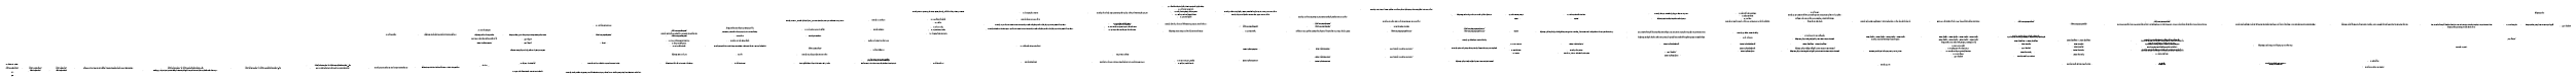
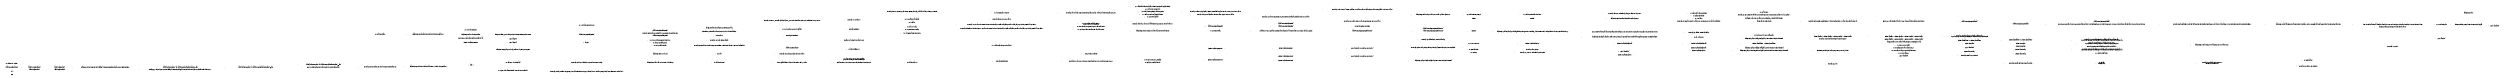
  digraph {
    rankdir=LR
    n1 [label=START]
    n2 [label=input]
    n3 [label="Variable[\"tc.map_of_revachol\"]"]
    n4 [label="Variable[\"tc.map_of_revachol\"]" shape=diamond]
    n5 [label="!(Variable[\"tc.map_of_revachol\"])" shape=diamond]
    n6 [label="Rhetoric: *Alpha male officers who are proud of their numbers* often do -- it's meant."]
    n7 [label="Physical Instrument: Son, here is where we score your life performance. You better hope it's good."]
    n8 [label="You: What about the last row?"]
    n9 [label="Damaged Ledger: The next is the longest. It runs all the way around the border and then some."]
    n10 [label="You: Count them individually."]
    n11 [label="Visual Calculus: You count 216 perforations. Considering that nice, large number, a wave of pride washes over you, though you can't say why, precisely."]
    n12 [label="You: \"Do you really think I have any idea?\""]
    n13 [label="Kim Kitsuragi: \"Fair point... Let's move on, shall we?\""]
    n14 [label="Damaged Ledger: There are so many it's hard to count. More than 150, at least. Maybe even 200."]
    n15 [label="You: \"Two-hundred sixteen, to be exact.\""]
    n16 [label="Kim Kitsuragi: The lieutenant nods with evident respect. \"It's quite a lot, even for someone who's been on the force for nearly two decades. Usually clearing more than 10 cases a year puts you in the 90th percentile of *all* RCM officers...\""]
    n17 [label="You: \"I don't think I can ever *re-become* this person... What's the last number?\""]
    n18 [label="You: \"So you're saying I used to be a *supercop*?\"\n\"See, Kim? I *told* you I was a superstar cop!\""]
    n19 [label="You: \"I used to be good. That's some solace I guess. What's the last number?\""]
    n20 [label="You: \"So I'm a killer...\""]
    n21 [label="Tutorial Agent: You can now see your statistics on your JOURNAL page -- to the right of the task description."]
    n22 [label="Jump to: [watermarkhub]"]
-   n23 [label=watermarkhub]
+   n23 [label=happen]
    n24 [label="Half Light: He's sincerely glad you're not a scary predator. Not to say relieved you're competent."]
    n25 [label="You: \"Hey, Kim, what do all these holes mean?\" (Point to the dots on the watermark.)"]
    n26 [label="You: \"Okay, let's go.\" [Put the ledger away.]"]
    n27 [label="Jump to: [watermarkhub]"]
    n28 [label="You: \"Those are my confirmed kills. Three of them.\""]
    n29 [label="Kim Kitsuragi: \"That's right,\" the lieutenant says, gauging your reaction. \"How did you know?\""]
    n30 [label="You: \"Because I felt a twitch in my index finger.\""]
    n31 [label="You: \"Because I feel like a killer.\""]
    n32 [label="You: \"Just a lucky guess.\""]
    n33 [label="Damaged Ledger: The rectangular watermark is overlaid with the logo of the RCM, and yet the major arteries of Revachol are all recognizable. They shimmer in the Kineema's headlights."]
    n34 [label="You: Wait... look around you."]
    n35 [label="You: \"Where are we on this?\" (Point to the halogen map.)"]
    n36 [label="Damaged Ledger: A dark pool of cheap pilsner appears at your feet. It shimmers in the lights of the Kineema."]
    n37 [label="Kim Kitsuragi: \"Let me see.\" He takes the ledger for a moment and inspects it."]
    n38 [label="Jump to: [watermarkhub]"]
    n39 [label="You: \"I will make it okay with the power of rock and roll.\""]
    n40 [label="Kim Kitsuragi: \"Right here,\" he says, his finger near the top of the map, on a segment of coast jutting out into the great ocean."]
    n41 [label="You: \"I'm sure I've seen worse.\""]
    n42 [label="You: \"Seems nice.\""]
    n43 [label="You: \"Seems like a shithole.\""]
    n44 [label="Kim Kitsuragi: \"Personally, I find it helps to keep up a few hobbies.\""]
    n45 [label="Kim Kitsuragi: \"Very noble of you. Are we done here?\""]
    n46 [label="You: \"Like what?\"\n\"Like TipTop racing?\""]
    n47 [label="You: \"Hobbies are lame.\""]
    n48 [label="Kim Kitsuragi: \"Oh, this and that. Let's not get into it now.\"\n\"*Par exemple*.\" The lieutenant nods."]
    n49 [label="Kim Kitsuragi: \"Suit yourself...\""]
    n50 [label="Jump to: [lastcophub]"]
    n51 [label=lastcophub]
    n52 [label="Kim Kitsuragi: \"Right. Those are your confirmed kills. You've got precisely *three* perforations there.\""]
    n53 [label="You: \"I know you've killed some people in the line of duty...\""]
    n54 [label="You: \"Have you ever killed anyone, Kim?\""]
    n55 [label="You: \"How do you handle the strain?\""]
    n56 [label="You: \"Maybe I should pour one out for the boys? The fallen?\"\n\"Are you *sure* I shouldn't pour one out for those fallen boys?\""]
    n57 [label="Damaged Ledger: It seems as though you don't have anything to pour out. Too bad for the boys."]
    n58 [label="Esprit de Corps: It's meant in earnest. Please don't mistake it for a jab."]
    n59 [label="Jump to: [lastcophub]"]
    n60 [label="You: Tally up the different rows."]
    n61 [label="Damaged Ledger: The first row has 18 dots."]
    n62 [label="You: What about the next one?"]
    n63 [label="You: Not bad."]
    n64 [label="Half Light: That's right. A killer of humans."]
    n65 [label="Kim Kitsuragi: \"For an RCM officer -- especially Precinct 41, which is in the Jamrock Quarter -- it's rather... tame. I mean that in a good way.\""]
    n66 [label="Esprit de Corps: \"What's it feel like to kill a man, Mr. McCoy?\" a young woman asks the man across the desk from her..."]
    n67 [label="You: Look at the shimmering street grid."]
    n68 [label="Kim Kitsuragi: The lieutenant sighs."]
    n69 [label="Damaged Ledger: The last row has three perforations."]
    n70 [label="Hand/Eye Coordination: As you look at them you feel your index finger reflexively contract three times."]
    n71 [label="Kim Kitsuragi: \"The first row represents your years of service. *Eighteen* years? Okay -- not bad at all. What did you do before you volunteered?\""]
    n72 [label="You: \"Wait, *eighteen years* I've done this?\""]
    n73 [label="You: \"Got drunk like a megastar?\""]
    n74 [label="You: \"I walked the land telling whores and liars of the End to come. There are 9,855 days remaining.\""]
    n75 [label="You: \"I was a hobo and I lived under a boat.\""]
    n76 [label="You: \"Probably a some boring office job. Same as everyone else.\""]
    n77 [label="You: \"I feel like I just went around apologizing all the time.\""]
    n78 [label="Kim Kitsuragi: \"That's what it says. I might've guessed even longer based on your age... what did you do all those blissful years of your youth?\""]
    n79 [label="Kim Kitsuragi: \"Yes, that *does* seem quite likely. Your youth coincided with some heady days for Revachol. But let's move on, shall we?\""]
    n80 [label="Kim Kitsuragi: \"You know, the RCM is a volunteer's organization. We would have no qualms with vagrants joining our ranks were they qualified... but let's move on, shall we?\""]
    n81 [label="Kim Kitsuragi: \"No shame in working a regular job, detective. Sometimes after a long day of doing *this*, I even envy it... Let's move on, shall we?\""]
    n82 [label="Kim Kitsuragi: \"Maybe you were a diplomat? Or in PR? Doesn't matter, I suppose... Let's move on, shall we?\""]
    n83 [label="Kim Kitsuragi: \"Cool. I'm glad you joined us. Not a lot of money in doomcrying... Let's move on, shall we?\""]
    n84 [label="Hand/Eye Coordination: Doesn't that tingle in your index finger give it away?"]
    n85 [label="Kim Kitsuragi: \"This next row -- the one that wraps all the way around -- is your number of closed cases. *Closed* is good. It means finished. You've got, let's see...\""]
    n86 [label="Kim Kitsuragi: \"Wow, more than 200!\""]
    n87 [label="You: Must be a muscle spasm."]
    n88 [label="Hand/Eye Coordination: A memory, an echo in the recesses of your amygdala."]
    n89 [label="Kim Kitsuragi: \"Ah, Martinaise at night,\" he smells the air and says."]
    n90 [label="Jump to: [lastcophub]"]
    n91 [label="Jump to: [Kim Kitsuragi: \"\"Very noble of you. Are we done her...\"]"]
    n92 [label="CheckItem(\"drug_alcohol_goracy_brew\")"]
    n93 [label="CheckItem(\"drug_alcohol_goracy_brew\")" shape=diamond]
    n94 [label="Damaged Ledger: A dark pool of moonshine-spiked borscht appears at your feet. The chunks of beet shimmer in the lights of the Kineema."]
    n95 [label="Electrochemistry: Honourably done. You have given up some of your own blood -- for theirs."]
    n96 [label="!(CheckItem(\"drug_alcohol_goracy_brew\"))" shape=diamond]
    n97 [label="CheckItem(\"drug_alcohol_pale_aged_vodka\")"]
    n98 [label="CheckItem(\"drug_alcohol_pale_aged_vodka\")" shape=diamond]
    n99 [label="!(CheckItem(\"drug_alcohol_pale_aged_vodka\"))" shape=diamond]
    n100 [label="Kim Kitsuragi: \"Oh yes. Coal City, Le Royaume, the Burnt Out Quarter...\""]
    n101 [label="Shivers: All of them worse than here."]
    n102 [label="Jump to: [watermarkhub]"]
    n103 [label="Damaged Ledger: Not bad for what? You don't even know what it means yet."]
    n104 [label="Variable[\"tc.turn_off_tutorial_node\"]"]
    n105 [label="Variable[\"tc.turn_off_tutorial_node\"]" shape=diamond]
    n106 [label="!(Variable[\"tc.turn_off_tutorial_node\"])" shape=diamond]
    n107 [label="Damaged Ledger: That's it."]
    n108 [label="You: \"I would have thought there'd be more.\""]
    n109 [label="Kim Kitsuragi: \"It's *quite* a lot, even for someone who's been on the force for nearly two decades. Usually clearing more than 10 cases a year puts you in the 90th percentile of *all* RCM officers...\""]
    n110 [label="Damaged Ledger: Right. The meaning of the perforations remains opaque to you."]
    n111 [label="Damaged Ledger: You catch a faint glimmer from a broken beer bottle. In the distance -- sounds. Two men engaged in a drunken argument, followed by the closing of some distant window."]
    n112 [label="Shivers: In the middle of a broken plaza, illuminated in a cone of light, two men, one slim, the other sturdy. They are on the city stage, but only one of them knows his lines..."]
    n113 [label="Kim Kitsuragi: \"But it seems as though you are, or at least *were*, one of the good ones. So we have that to be thankful for.\""]
    n114 [label="Jump to: [Kim Kitsuragi: \"\"Very noble of you. Are we done her...\"]"]
    n115 [label="You: \"I'm sorry for killing you.\""]
    n116 [label="You: \"I'm not really sure what you're supposed to say at these things.\""]
    n117 [label="You: \"Here's to you, honoured dead.\""]
    n118 [label="You: \"The Gloaming comes for all, but it came first for you.\""]
    n119 [label="IsNighttime()"]
    n120 [label="IsNighttime()" shape=diamond]
    n121 [label="!(IsNighttime())" shape=diamond]
    n122 [label="Damaged Ledger: A rat brazenly darts past you and disappears amongst the stopped lorries. In the distance -- a child somewhere shrieks, a woman reprimands her in a voice no quieter than the child's cry..."]
    n123 [label="Shivers: In the middle of a broken plaza, in a cone of light barely visible in the daytime, two men, one slim, the other sturdy. They are on the city stage, but only one of them knows his lines..."]
    n124 [label="You: \"Is that a lot?\""]
    n125 [label="Electrochemistry: *Confirmed kills*? That sounds pretty evil. A *drink* would soften that feeling."]
    n126 [label="You: \"I was expecting a higher number, honestly.\""]
    n127 [label="You: \"Is now a good time to pour one out for the fallen?\""]
    n128 [label="You: \"That's not... too many.\""]
    n129 [label="You: \"Thanks for this.\" (Conclude.)"]
    n130 [label="Kim Kitsuragi: The lieutenant nods."]
    n131 [label="You: Seems like something I've done before."]
    n132 [label="Hand/Eye Coordination: And something you'll do again, before this is all over."]
    n133 [label="Hand/Eye Coordination: You know the answer already. The tingle in your index finger gave it away."]
    n134 [label="Kim Kitsuragi: \"No -- it does *not*,\" the lieutenant says without optimism."]
    n135 [label="Kim Kitsuragi: \"It has its problems...\""]
    n136 [label="You: \"Maybe I should find a hobby?\""]
    n137 [label="CheckItem(\"hat_revolutionary\")"]
    n138 [label="CheckItem(\"hat_revolutionary\")" shape=diamond]
    n139 [label="!(CheckItem(\"hat_revolutionary\"))" shape=diamond]
    n140 [label="CheckItem(\"jacket_carabineer\")  or  CheckItem(\"pants_carabineer\")"]
    n141 [label="CheckItem(\"jacket_carabineer\")  or  CheckItem(\"pants_carabineer\")" shape=diamond]
    n142 [label="Kim Kitsuragi: \"Why not historical reenactment? You've already got that antique carabineer gear...\"\n\"Why not historical reenactment? You've already got that antique carabineer gear...\" He points to your carabineer swag."]
    n143 [label="!(CheckItem(\"jacket_carabineer\")  or  CheckItem(\"pants_carabineer\"))" shape=diamond]
    n144 [label="CheckItem(\"jacket_faln\")  or  CheckItem(\"pants_faln\")  or  CheckItem(\"shoes_faln\")  or  CheckItem(\"shirt_faln\")"]
    n145 [label="CheckItem(\"jacket_faln\")  or  CheckItem(\"pants_faln\")  or  CheckItem(\"shoes_faln\")  or  CheckItem(\"shirt_faln\")" shape=diamond]
    n146 [label="!(CheckItem(\"jacket_faln\")  or  CheckItem(\"pants_faln\")  or  CheckItem(\"shoes_faln\")  or  CheckItem(\"shirt_faln\"))" shape=diamond]
    n147 [label="CheckItem(\"drug_alcohol_potent_pilsner\")"]
    n148 [label="CheckItem(\"drug_alcohol_potent_pilsner\")" shape=diamond]
    n149 [label="!(CheckItem(\"drug_alcohol_potent_pilsner\"))" shape=diamond]
    n150 [label="Kim Kitsuragi: \"Ah, Martinaise,\" he smells the air and says."]
    n151 [label="Damaged Ledger: A dark pool of cheap wine appears at your feet. It shimmers in the lights of the Kineema."]
    n152 [label="Kim Kitsuragi: \"Why not gardening? You've already got the yellow gloves...\"\n\"Why not gardening? You've already got the gloves...\" He points to your yellow gardening gloves."]
    n153 [label="Damaged Ledger: A dark pool of pale-aged vodka appears at your feet. It shimmers in the lights of the Kineema."]
    n154 [label="Damaged Ledger: Around the borders of the watermark are dozens, no, *hundreds* of micro-perforations."]
    n155 [label="Kim Kitsuragi: \"Ah, right. Sometimes the brain's able to preserve certain responses even when conscious memory has been... let's say... *misplaced*...\""]
    n156 [label="Variable[\"inventory.ledger_esprit_kill_a_man\"]"]
    n157 [label="Kim Kitsuragi: \"There are certain officers who treat their kills like some kind of ghoulish game. If they do happen to *solve* a case it's usually by accident.\" It's obvious the lieutenant doesn't think very highly of these officers..."]
    n158 [label="Kim Kitsuragi: \"If you want to pour out the booze you've been carrying around *on duty*, I'm certainly not going to stop you...\""]
    n159 [label="You: \"Actually, I'm just gonna hold onto this.\""]
    n160 [label="You: (Pour one out on the ground -- ceremonially.)"]
    n161 [label="Kim Kitsuragi: \"As you will...\""]
    n162 [label="CheckItem(\"drug_alcohol_commodore_red\")"]
    n163 [label="Kim Kitsuragi: \"Neither am I. Are we done here?\""]
    n164 [label="Variable[\"inventory.ledger_handeye_reflex\"]"]
    n165 [label="Kim Kitsuragi: \"Call it what you want. You were a valuable member of your precinct. Now, let's look at the last row...\""]
    n166 [label="Kim Kitsuragi: \"Right. I'll go turn off the lights...\" He presses a remote control on the key."]
    n167 [label="Interfacing: As you hold your ledger's clip under the headlamp, a shimmering iridescent pattern appears. One you've definitely seen before..."]
    n168 [label="Variable[\"jam.racist_boots_pattern\"]  and  Variable[\"doomed.mapwall_main_hub_reached\"] == false"]
    n169 [label="Variable[\"jam.racist_boots_pattern\"]  and  Variable[\"doomed.mapwall_main_hub_reached\"] == false" shape=diamond]
    n170 [label="!(Variable[\"jam.racist_boots_pattern\"]  and  Variable[\"doomed.mapwall_main_hub_reached\"] == false)" shape=diamond]
    n171 [label="You: Look at the perforations."]
    n172 [label="Damaged Ledger: There are many of them. And they are divided into three separate rows."]
    n173 [label="You: (Let's look at something else.)"]
    n174 [label="Kim Kitsuragi: \"Why not historical reenactment? You've already got that turn of the century revolutionary hat...\"\n\"Why not historical reenactment? You've already got that turn of the century revolutionary hat...\" He points to your hat."]
    n175 [label="Interfacing: As you hold your ledger's clip under the headlamp, an iridescent hologram appears: a street grid and the veins of a great river. A familiar sensation washes over you..."]
    n176 [label="Kim Kitsuragi: \"There she is: Revachol West.\" There's a note of pride in the lieutenant's voice."]
    n177 [label="Kim Kitsuragi: \"Anything's better than annihilating yourself with drugs and alcohol...\""]
    n178 [label="Kim Kitsuragi: \"Those are *perforations*. They represent your record as an officer of the RCM. They're your statistics, as it were. I should have guessed you'd keep a record, officers often do. Let's take a look...\""]
    n179 [label="Variable[\"inventory.ledger_handeye_reflex\"]" shape=diamond]
    n180 [label="!(Variable[\"inventory.ledger_handeye_reflex\"])" shape=diamond]
    n181 [label="Kim Kitsuragi: \"Definitely not.\""]
    n182 [label="Variable[\"inventory.ledger_perception_perforation_count\"]"]
    n183 [label="Variable[\"inventory.ledger_perception_perforation_count\"]" shape=diamond]
    n184 [label="!(Variable[\"inventory.ledger_perception_perforation_count\"])" shape=diamond]
    n185 [label="Kim Kitsuragi: \"Yes,\" he says, declining to elaborate."]
    n186 [label="Empathy: It's not a problem for him to state it, however."]
    n187 [label="Variable[\"inventory.ledger_esprit_kill_a_man\"]" shape=diamond]
    n188 [label="!(Variable[\"inventory.ledger_esprit_kill_a_man\"])" shape=diamond]
    n189 [label="Kim Kitsuragi: \"Everyone has their own method of coping, some more effective, or self-destructive, than others...\" He gives you a meaningful look."]
    n190 [label="Variable[\"inventory.ledger_handeye_reflex\"]"]
    n191 [label="Variable[\"inventory.ledger_handeye_reflex\"]" shape=diamond]
    n192 [label="!(Variable[\"inventory.ledger_handeye_reflex\"])" shape=diamond]
    n193 [label="Logic: It's not unlike the pattern from the racist lorryman's boots. A stylized map of Revachol."]
    n194 [label="Kim Kitsuragi: \"Why not take up a sport? You've already got that FALN gear...\"\n\"Why not take up a sport? You've already got that FALN gear...\" He gestures toward your performance gear."]
    n195 [label="CheckItem(\"gloves_garden\")"]
    n196 [label="CheckItem(\"gloves_garden\")" shape=diamond]
    n197 [label="!(CheckItem(\"gloves_garden\"))" shape=diamond]
    n198 [label="CheckItem(\"drug_alcohol_commodore_red\")" shape=diamond]
    n199 [label="!(CheckItem(\"drug_alcohol_commodore_red\"))" shape=diamond]
    n200 [label="You: Three, that's it?"]
    n201 [label="Esprit de Corps: \"Honestly, babe,\" says John McCoy, crossing his ankles over said desk, \"I don't feel anything anymore. It's just like brushing my teeth -- I do it once or twice a week and don't really think about it.\" There's no trace of guilt in his voice."]
    n1 -> n1
    n2 -> n3
    n3 -> n4
    n3 -> n5
    n4 -> n167
    n5 -> n175
    n6 -> n7
    n7 -> n8
    n8 -> n68
    n9 -> n10
    n10 -> n11
    n11 -> n182
    n12 -> n13
    n13 -> n14
    n14 -> n67
    n15 -> n16
    n16 -> n17
    n16 -> n18
    n16 -> n19
    n17 -> n164
    n18 -> n165
    n19 -> n164
    n20 -> n21
    n22 -> n23
    n23 -> n24
    n23 -> n25
    n23 -> n26
    n24 -> n51
    n25 -> n178
    n26 -> n166
    n27 -> n23
    n28 -> n29
    n29 -> n30
    n29 -> n31
    n29 -> n32
    n30 -> n155
    n31 -> n21
    n32 -> n65
    n33 -> n34
    n33 -> n35
    n34 -> n36
    n35 -> n37
    n36 -> n95
    n37 -> n133
    n38 -> n23
    n39 -> n40
    n40 -> n41
    n40 -> n42
    n40 -> n43
    n41 -> n96
    n42 -> n134
    n43 -> n135
    n44 -> n45
    n44 -> n46
    n44 -> n47
    n45 -> n44
    n46 -> n48
    n47 -> n49
    n48 -> n45
    n48 -> n47
    n49 -> n90
    n50 -> n51
    n51 -> n52
    n51 -> n53
    n51 -> n54
    n51 -> n55
    n51 -> n56
    n52 -> n125
    n53 -> n185
    n54 -> n185
    n55 -> n189
    n56 -> n68
    n57 -> n40
    n58 -> n59
    n59 -> n51
    n61 -> n60
    n61 -> n62
    n61 -> n63
    n62 -> n6
    n63 -> n100
    n64 -> n65
    n65 -> n66
    n66 -> n156
    n67 -> n28
    n68 -> n158
    n69 -> n70
    n70 -> n190
    n71 -> n9
    n71 -> n72
    n71 -> n73
    n71 -> n74
    n71 -> n75
    n71 -> n76
    n71 -> n77
    n72 -> n78
    n73 -> n79
    n74 -> n71
    n75 -> n80
    n76 -> n81
    n77 -> n82
    n78 -> n9
    n78 -> n73
    n78 -> n74
    n78 -> n75
    n78 -> n76
    n78 -> n77
    n79 -> n14
    n80 -> n14
    n81 -> n14
    n82 -> n14
    n83 -> n14
    n84 -> n85
    n85 -> n86
    n86 -> n12
    n86 -> n107
    n86 -> n124
    n87 -> n88
    n88 -> n22
    n89 -> n35
    n90 -> n51
    n91 -> n40
    n92 -> n92
    n92 -> n93
    n93 -> n94
    n94 -> n95
    n95 -> n38
    n95 -> n115
    n95 -> n116
    n95 -> n117
    n95 -> n118
    n96 -> n97
    n97 -> n98
    n97 -> n99
    n98 -> n153
    n99 -> n143
    n100 -> n101
    n101 -> n102
    n102 -> n23
    n103 -> n62
    n104 -> n104
    n104 -> n105
    n106 -> n60
    n107 -> n22
    n108 -> n109
    n109 -> n17
    n109 -> n18
    n109 -> n19
    n110 -> n20
    n111 -> n112
    n112 -> n87
    n113 -> n64
    n114 -> n40
    n115 -> n40
    n116 -> n163
    n117 -> n40
    n118 -> n40
    n119 -> n119
    n119 -> n120
    n120 -> n110
    n121 -> n122
    n122 -> n123
    n123 -> n150
    n124 -> n109
    n125 -> n15
    n125 -> n126
    n125 -> n127
    n125 -> n128
    n126 -> n65
    n127 -> n181
    n128 -> n65
    n129 -> n129
    n130 -> n33
    n131 -> n132
    n132 -> n22
    n133 -> n27
    n134 -> n102
    n135 -> n102
    n136 -> n137
    n137 -> n138
    n137 -> n139
    n138 -> n174
    n139 -> n136
    n140 -> n140
    n140 -> n141
    n141 -> n142
    n142 -> n57
    n143 -> n144
    n144 -> n145
    n144 -> n146
    n145 -> n194
    n146 -> n195
    n147 -> n147
    n147 -> n148
    n148 -> n114
    n149 -> n50
    n150 -> n35
    n151 -> n95
    n152 -> n57
    n153 -> n95
    n154 -> n23
    n155 -> n65
    n156 -> n187
    n156 -> n188
    n157 -> n111
    n158 -> n159
    n158 -> n160
    n159 -> n161
    n160 -> n162
    n161 -> n44
    n162 -> n198
    n162 -> n199
    n163 -> n44
    n164 -> n179
    n164 -> n180
    n165 -> n164
    n166 -> n103
    n167 -> n168
    n168 -> n169
    n168 -> n170
    n169 -> n193
    n170 -> n176
    n171 -> n172
    n172 -> n58
    n172 -> n173
    n173 -> n108
    n174 -> n57
    n175 -> n176
    n176 -> n154
    n177 -> n57
    n178 -> n2
    n179 -> n131
    n180 -> n83
    n181 -> n15
    n181 -> n126
    n181 -> n128
    n182 -> n183
    n182 -> n184
    n183 -> n67
    n184 -> n121
    n185 -> n186
    n186 -> n89
    n187 -> n201
    n188 -> n157
    n189 -> n39
    n190 -> n191
    n190 -> n192
    n191 -> n84
    n191 -> n130
    n192 -> n200
    n193 -> n176
    n194 -> n57
    n195 -> n196
    n195 -> n197
    n196 -> n152
    n197 -> n177
    n198 -> n151
    n199 -> n91
    n200 -> n106
    n201 -> n157
  }
